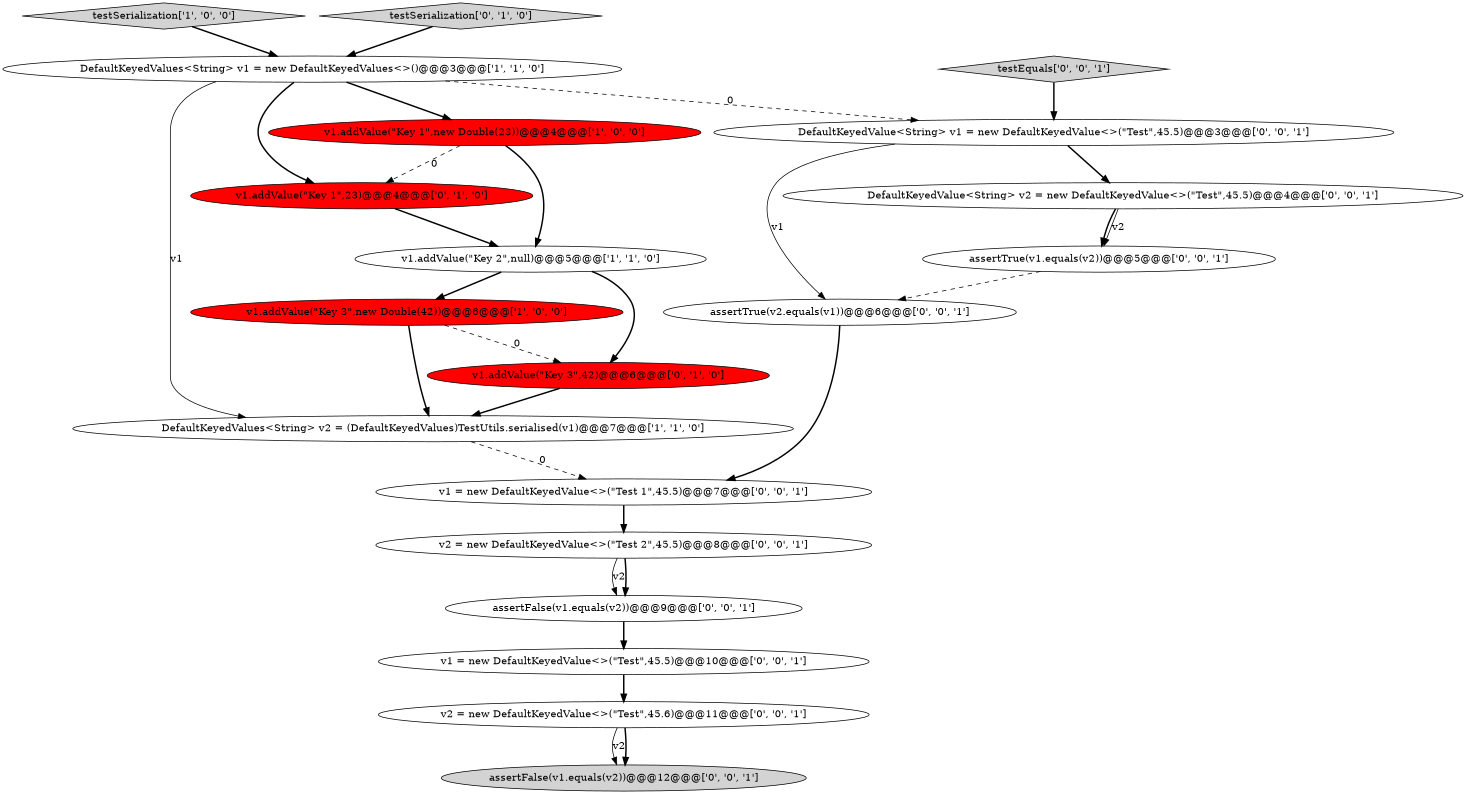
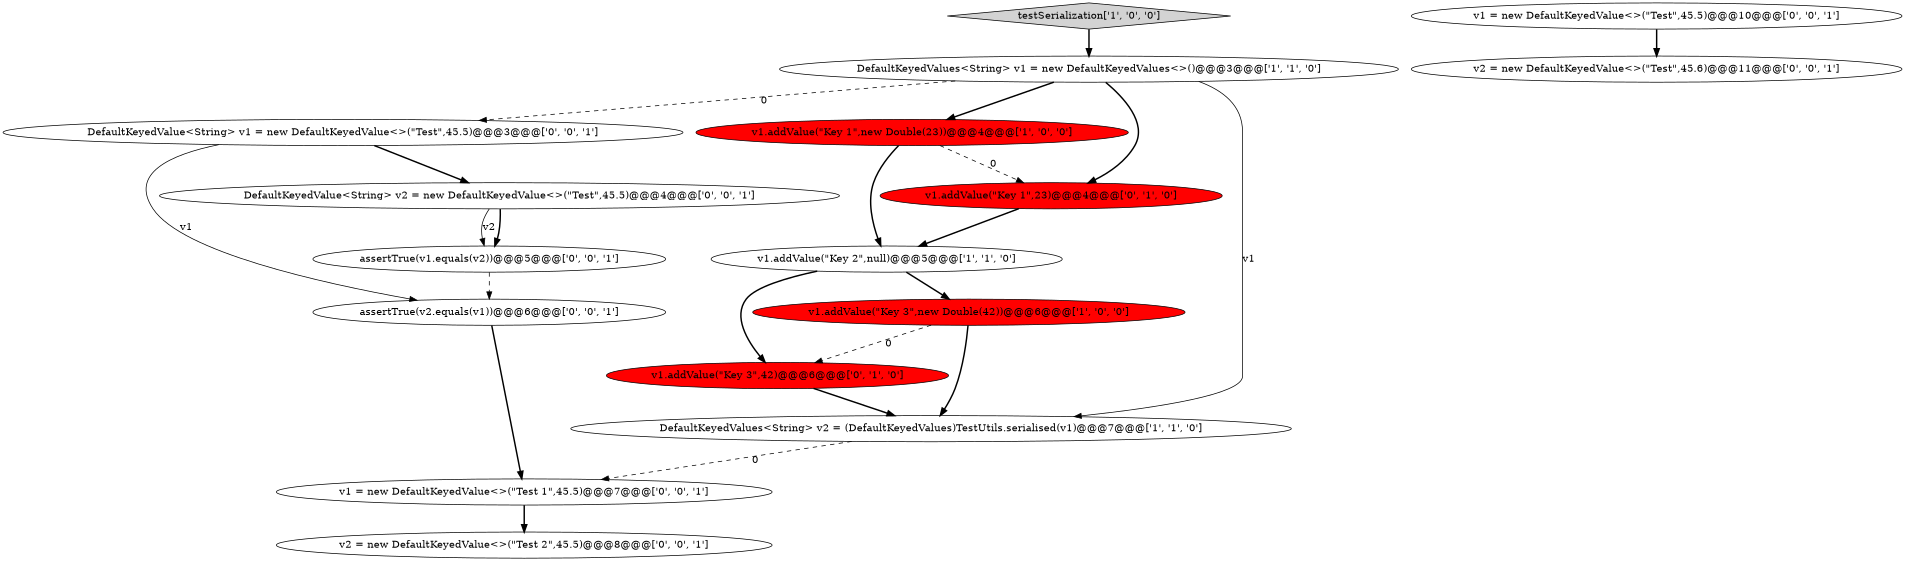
  digraph {
    node [fillcolor=white shape=ellipse style=filled]
    edge [style=bold]
    n1 [fillcolor=lightgray label="testSerialization['1', '0', '0']" shape=diamond]
    n2 [label="DefaultKeyedValues<String> v1 = new DefaultKeyedValues<>()@@@3@@@['1', '1', '0']"]
    n3 [label="DefaultKeyedValues<String> v2 = (DefaultKeyedValues)TestUtils.serialised(v1)@@@7@@@['1', '1', '0']"]
    n4 [label="DefaultKeyedValue<String> v1 = new DefaultKeyedValue<>(\"Test\",45.5)@@@3@@@['0', '0', '1']"]
    n5 [fillcolor=red label="v1.addValue(\"Key 1\",23)@@@4@@@['0', '1', '0']"]
    n6 [fillcolor=red label="v1.addValue(\"Key 1\",new Double(23))@@@4@@@['1', '0', '0']"]
    n7 [fillcolor=red label="v1.addValue(\"Key 3\",new Double(42))@@@6@@@['1', '0', '0']"]
    n8 [fillcolor=red label="v1.addValue(\"Key 3\",42)@@@6@@@['0', '1', '0']"]
    n9 [label="v1 = new DefaultKeyedValue<>(\"Test 1\",45.5)@@@7@@@['0', '0', '1']"]
    n10 [label="v1 = new DefaultKeyedValue<>(\"Test\",45.5)@@@10@@@['0', '0', '1']"]
    n11 [label="v2 = new DefaultKeyedValue<>(\"Test\",45.6)@@@11@@@['0', '0', '1']"]
-   n12 [fillcolor=lightgray label="assertFalse(v1.equals(v2))@@@12@@@['0', '0', '1']"]
    n13 [label="assertTrue(v1.equals(v2))@@@5@@@['0', '0', '1']"]
    n14 [label="assertTrue(v2.equals(v1))@@@6@@@['0', '0', '1']"]
    n15 [label="v2 = new DefaultKeyedValue<>(\"Test 2\",45.5)@@@8@@@['0', '0', '1']"]
-   n16 [label="assertFalse(v1.equals(v2))@@@9@@@['0', '0', '1']"]
-   n17 [fillcolor=lightgray label="testSerialization['0', '1', '0']" shape=diamond]
    n18 [label="DefaultKeyedValue<String> v2 = new DefaultKeyedValue<>(\"Test\",45.5)@@@4@@@['0', '0', '1']"]
    n19 [label="v1.addValue(\"Key 2\",null)@@@5@@@['1', '1', '0']"]
-   n20 [fillcolor=lightgray label="testEquals['0', '0', '1']" shape=diamond]
    n1 -> n2
    n2 -> n3 [label=v1 style=solid]
    n2 -> n4 [label=0 style=dashed]
    n2 -> n5
    n2 -> n6
    n3 -> n9 [label=0 style=dashed]
    n4 -> n14 [label=v1 style=solid]
    n4 -> n18
    n5 -> n19
    n6 -> n5 [label=0 style=dashed]
    n6 -> n19
    n7 -> n3
    n7 -> n8 [label=0 style=dashed]
    n8 -> n3
    n9 -> n15
    n10 -> n11
-   n11 -> n12 [label=v2 style=solid]
-   n11 -> n12
    n13 -> n14 [style=dashed]
    n14 -> n9
-   n15 -> n16 [label=v2 style=solid]
-   n15 -> n16
-   n16 -> n10
-   n17 -> n2
    n18 -> n13
    n18 -> n13 [label=v2 style=solid]
    n19 -> n7
    n19 -> n8
-   n20 -> n4
  }
